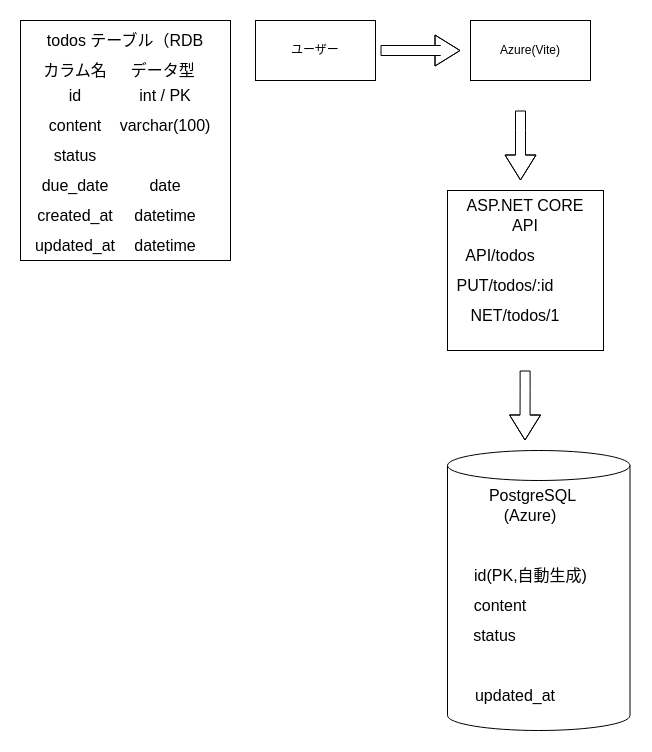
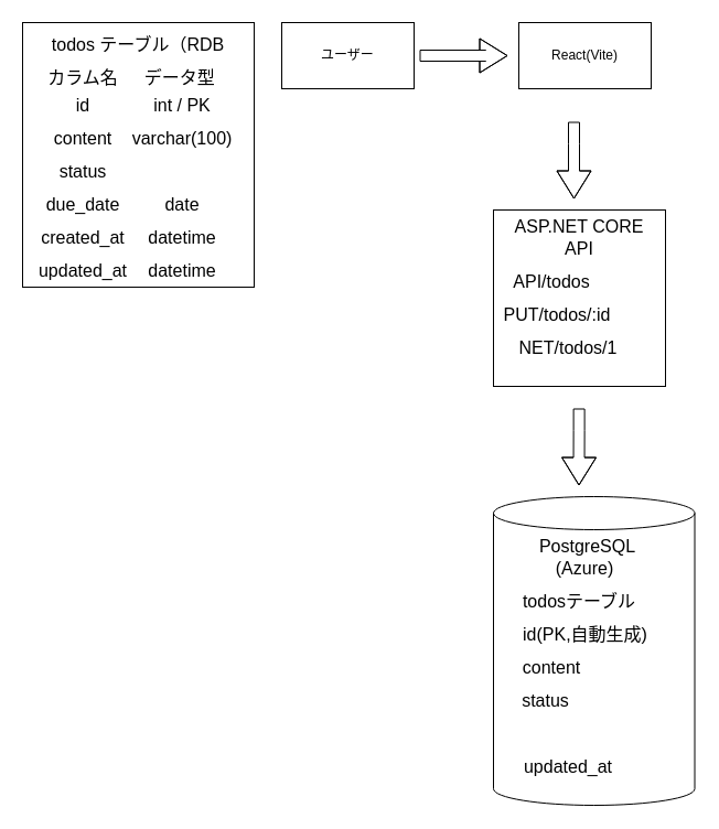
  <mxCell id="0" />
  <mxCell id="1" parent="0" />
  <mxCell id="2" value="&lt;div&gt;&lt;br&gt;&lt;/div&gt;" style="rounded=0;whiteSpace=wrap;html=1;" vertex="1" parent="1"><mxGeometry x="20" y="20" width="210" height="240" as="geometry" /></mxCell>
  <mxCell id="3" value="todos テーブル（RDB" style="text;strokeColor=none;fillColor=none;html=1;align=center;verticalAlign=middle;whiteSpace=wrap;rounded=0;fontSize=16;" vertex="1" parent="1"><mxGeometry x="20" y="20" width="210" height="40" as="geometry" /></mxCell>
  <mxCell id="4" value="カラム名" style="text;strokeColor=none;fillColor=none;html=1;align=center;verticalAlign=middle;whiteSpace=wrap;rounded=0;fontSize=16;" vertex="1" parent="1"><mxGeometry x="30" y="50" width="90" height="40" as="geometry" /></mxCell>
  <mxCell id="5" value="データ型&amp;nbsp;" style="text;strokeColor=none;fillColor=none;html=1;align=center;verticalAlign=middle;whiteSpace=wrap;rounded=0;fontSize=16;" vertex="1" parent="1"><mxGeometry x="120" y="50" width="90" height="40" as="geometry" /></mxCell>
  <mxCell id="6" value="id" style="text;strokeColor=none;fillColor=none;html=1;align=center;verticalAlign=middle;whiteSpace=wrap;rounded=0;fontSize=16;" vertex="1" parent="1"><mxGeometry x="30" y="80" width="90" height="30" as="geometry" /></mxCell>
  <mxCell id="7" value="content" style="text;strokeColor=none;fillColor=none;html=1;align=center;verticalAlign=middle;whiteSpace=wrap;rounded=0;fontSize=16;" vertex="1" parent="1"><mxGeometry x="30" y="110" width="90" height="30" as="geometry" /></mxCell>
  <mxCell id="8" value="status" style="text;strokeColor=none;fillColor=none;html=1;align=center;verticalAlign=middle;whiteSpace=wrap;rounded=0;fontSize=16;" vertex="1" parent="1"><mxGeometry x="30" y="140" width="90" height="30" as="geometry" /></mxCell>
  <mxCell id="9" value="due_date" style="text;strokeColor=none;fillColor=none;html=1;align=center;verticalAlign=middle;whiteSpace=wrap;rounded=0;fontSize=16;" vertex="1" parent="1"><mxGeometry x="30" y="170" width="90" height="30" as="geometry" /></mxCell>
  <mxCell id="10" value="created_at" style="text;strokeColor=none;fillColor=none;html=1;align=center;verticalAlign=middle;whiteSpace=wrap;rounded=0;fontSize=16;" vertex="1" parent="1"><mxGeometry x="30" y="200" width="90" height="30" as="geometry" /></mxCell>
  <mxCell id="11" value="updated_at" style="text;strokeColor=none;fillColor=none;html=1;align=center;verticalAlign=middle;whiteSpace=wrap;rounded=0;fontSize=16;" vertex="1" parent="1"><mxGeometry x="30" y="230" width="90" height="30" as="geometry" /></mxCell>
  <mxCell id="12" value="int / PK" style="text;strokeColor=none;fillColor=none;html=1;align=center;verticalAlign=middle;whiteSpace=wrap;rounded=0;fontSize=16;" vertex="1" parent="1"><mxGeometry x="120" y="80" width="90" height="30" as="geometry" /></mxCell>
  <mxCell id="13" value="varchar(100)" style="text;strokeColor=none;fillColor=none;html=1;align=center;verticalAlign=middle;whiteSpace=wrap;rounded=0;fontSize=16;" vertex="1" parent="1"><mxGeometry x="120" y="110" width="90" height="30" as="geometry" /></mxCell>
  <mxCell id="14" value="date" style="text;strokeColor=none;fillColor=none;html=1;align=center;verticalAlign=middle;whiteSpace=wrap;rounded=0;fontSize=16;" vertex="1" parent="1"><mxGeometry x="120" y="170" width="90" height="30" as="geometry" /></mxCell>
  <mxCell id="15" value="datetime" style="text;strokeColor=none;fillColor=none;html=1;align=center;verticalAlign=middle;whiteSpace=wrap;rounded=0;fontSize=16;" vertex="1" parent="1"><mxGeometry x="120" y="200" width="90" height="30" as="geometry" /></mxCell>
  <mxCell id="16" value="datetime" style="text;strokeColor=none;fillColor=none;html=1;align=center;verticalAlign=middle;whiteSpace=wrap;rounded=0;fontSize=16;" vertex="1" parent="1"><mxGeometry x="120" y="230" width="90" height="30" as="geometry" /></mxCell>
  <mxCell id="17" value="ユーザー" style="rounded=0;whiteSpace=wrap;html=1;" vertex="1" parent="1"><mxGeometry x="255" y="20" width="120" height="60" as="geometry" /></mxCell>
  <mxCell id="18" value="" style="shape=flexArrow;endArrow=classic;html=1;rounded=0;fontSize=12;startSize=8;endSize=8;curved=1;" edge="1" parent="1"><mxGeometry width="50" height="50" relative="1" as="geometry"><mxPoint x="380" y="50" as="sourcePoint" /><mxPoint x="460" y="50" as="targetPoint" /><Array as="points"><mxPoint x="440" y="50" /></Array></mxGeometry></mxCell>
- <mxCell id="19" value="Azure(Vite)" style="rounded=0;whiteSpace=wrap;html=1;" vertex="1" parent="1"><mxGeometry x="470" y="20" width="120" height="60" as="geometry" /></mxCell>
+ <mxCell id="19" value="React(Vite)" style="rounded=0;whiteSpace=wrap;html=1;" vertex="1" parent="1"><mxGeometry x="470" y="20" width="120" height="60" as="geometry" /></mxCell>
  <mxCell id="20" value="" style="shape=flexArrow;endArrow=classic;html=1;rounded=0;fontSize=12;startSize=8;endSize=8;curved=1;" edge="1" parent="1"><mxGeometry width="50" height="50" relative="1" as="geometry"><mxPoint x="520" y="110" as="sourcePoint" /><mxPoint x="520" y="180" as="targetPoint" /><Array as="points"><mxPoint x="520" y="130" /></Array></mxGeometry></mxCell>
  <mxCell id="21" value="" style="rounded=0;whiteSpace=wrap;html=1;" vertex="1" parent="1"><mxGeometry x="447" y="190" width="156" height="160" as="geometry" /></mxCell>
  <mxCell id="22" value="ASP.NET CORE API" style="text;strokeColor=none;fillColor=none;html=1;align=center;verticalAlign=middle;whiteSpace=wrap;rounded=0;fontSize=16;" vertex="1" parent="1"><mxGeometry x="460" y="200" width="130" height="30" as="geometry" /></mxCell>
  <mxCell id="23" value="API/todos" style="text;strokeColor=none;fillColor=none;html=1;align=center;verticalAlign=middle;whiteSpace=wrap;rounded=0;fontSize=16;" vertex="1" parent="1"><mxGeometry x="470" y="240" width="60" height="30" as="geometry" /></mxCell>
  <mxCell id="24" value="PUT/todos/:id" style="text;strokeColor=none;fillColor=none;html=1;align=center;verticalAlign=middle;whiteSpace=wrap;rounded=0;fontSize=16;" vertex="1" parent="1"><mxGeometry x="480" y="270" width="50" height="30" as="geometry" /></mxCell>
  <mxCell id="25" value="NET/todos/1" style="text;strokeColor=none;fillColor=none;html=1;align=center;verticalAlign=middle;whiteSpace=wrap;rounded=0;fontSize=16;" vertex="1" parent="1"><mxGeometry x="480" y="300" width="70" height="30" as="geometry" /></mxCell>
  <mxCell id="26" value="" style="shape=flexArrow;endArrow=classic;html=1;rounded=0;fontSize=12;startSize=8;endSize=8;curved=1;" edge="1" parent="1"><mxGeometry width="50" height="50" relative="1" as="geometry"><mxPoint x="524.61" y="370" as="sourcePoint" /><mxPoint x="524.5" y="440" as="targetPoint" /><Array as="points"><mxPoint x="524.61" y="390" /></Array></mxGeometry></mxCell>
  <mxCell id="27" value="" style="shape=cylinder3;whiteSpace=wrap;html=1;boundedLbl=1;backgroundOutline=1;size=15;" vertex="1" parent="1"><mxGeometry x="447" y="450" width="182.5" height="280" as="geometry" /></mxCell>
  <mxCell id="28" value="&amp;nbsp;PostgreSQL (Azure)" style="text;strokeColor=none;fillColor=none;html=1;align=center;verticalAlign=middle;whiteSpace=wrap;rounded=0;fontSize=16;" vertex="1" parent="1"><mxGeometry x="500" y="490" width="60" height="30" as="geometry" /></mxCell>
+ <mxCell id="29" value="todosテーブル" style="text;strokeColor=none;fillColor=none;html=1;align=center;verticalAlign=middle;whiteSpace=wrap;rounded=0;fontSize=16;" vertex="1" parent="1"><mxGeometry x="470" y="530" width="110" height="30" as="geometry" /></mxCell>
  <mxCell id="30" value="id(PK,自動生成)" style="text;strokeColor=none;fillColor=none;html=1;align=center;verticalAlign=middle;whiteSpace=wrap;rounded=0;fontSize=16;" vertex="1" parent="1"><mxGeometry x="472.5" y="560" width="115" height="30" as="geometry" /></mxCell>
  <mxCell id="31" value="content" style="text;strokeColor=none;fillColor=none;html=1;align=center;verticalAlign=middle;whiteSpace=wrap;rounded=0;fontSize=16;" vertex="1" parent="1"><mxGeometry x="435" y="590" width="130" height="30" as="geometry" /></mxCell>
  <mxCell id="32" value="status" style="text;strokeColor=none;fillColor=none;html=1;align=center;verticalAlign=middle;whiteSpace=wrap;rounded=0;fontSize=16;" vertex="1" parent="1"><mxGeometry x="437.5" y="620" width="112.5" height="30" as="geometry" /></mxCell>
  <mxCell id="33" value="updated_at" style="text;strokeColor=none;fillColor=none;html=1;align=center;verticalAlign=middle;whiteSpace=wrap;rounded=0;fontSize=16;" vertex="1" parent="1"><mxGeometry x="485" y="680" width="60" height="30" as="geometry" /></mxCell>
